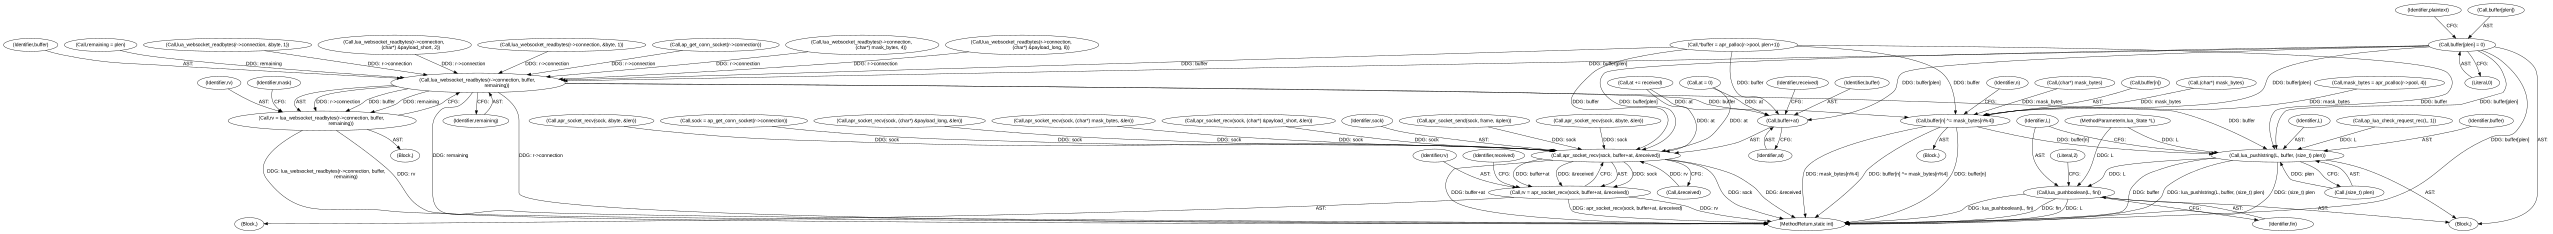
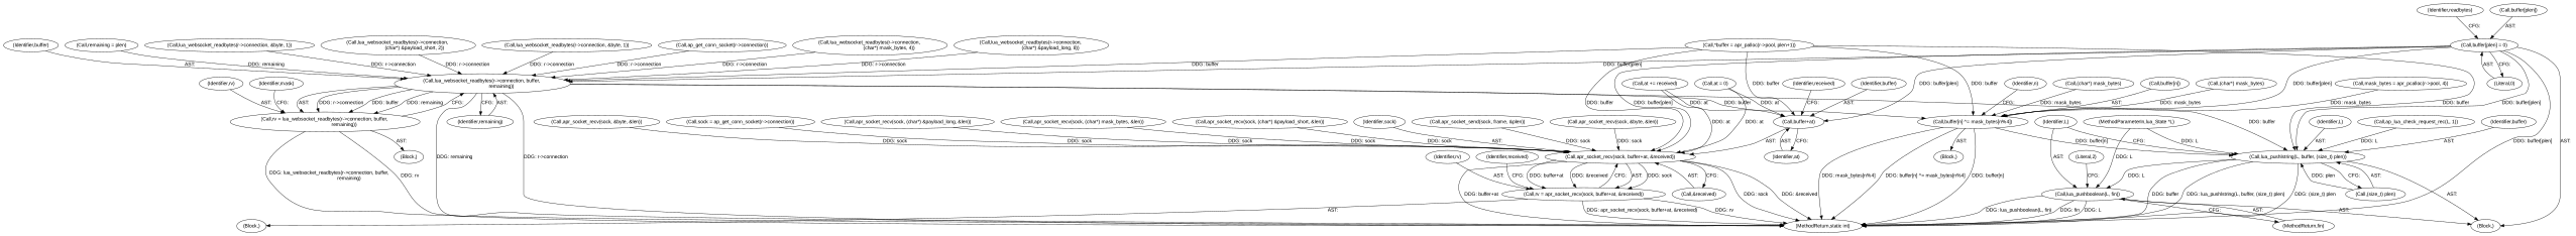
  digraph {
    fontname="Liberation Sans"
    node [fontname="Liberation Sans"]
    edge [fontname="Liberation Sans"]
    n1 [label="(Call,buffer[plen] = 0)"]
    n2 [label="(Call,apr_socket_recv(sock, buffer+at, &received))"]
    n3 [label="(Call,buffer+at)"]
    n4 [label="(Call,lua_websocket_readbytes(r->connection, buffer, \n                            remaining))"]
    n5 [label="(Call,buffer[n] ^= mask_bytes[n%4])"]
    n6 [label="(Call,lua_pushlstring(L, buffer, (size_t) plen))"]
    n7 [label="(Block,)"]
    n8 [label="(Literal,0)"]
    n9 [label="(MethodReturn,static int)"]
    n10 [label="(Call,rv = apr_socket_recv(sock, buffer+at, &received))"]
    n11 [label="(Call,&received)"]
    n12 [label="(Identifier,at)"]
    n13 [label="(Call,rv = lua_websocket_readbytes(r->connection, buffer, \n                            remaining))"]
    n14 [label="(Identifier,remaining)"]
    n15 [label="(Block,)"]
    n16 [label="(Call,lua_pushboolean(L, fin))"]
    n17 [label="(Call,(size_t) plen)"]
    n18 [label="(Block,)"]
    n19 [label="(Block,)"]
-   n20 [label="(Identifier,fin)"]
+   n20 [label="(MethodReturn,fin)"]
    n21 [label="(Call,lua_websocket_readbytes(r->connection, \n                        (char*) &payload_short, 2))"]
    n22 [label="(Call,lua_websocket_readbytes(r->connection, &byte, 1))"]
    n23 [label="(Call,ap_get_conn_socket(r->connection))"]
    n24 [label="(Identifier,buffer)"]
    n25 [label="(Call,buffer[n])"]
    n26 [label="(Identifier,rv)"]
    n27 [label="(Identifier,sock)"]
    n28 [label="(Call,remaining = plen)"]
    n29 [label="(Call,at += received)"]
    n30 [label="(Call,(char*) mask_bytes)"]
    n31 [label="(Identifier,rv)"]
    n32 [label="(Identifier,received)"]
-   n33 [label="(Identifier,plaintext)"]
+   n33 [label="(Identifier,readbytes)"]
    n34 [label="(Identifier,L)"]
    n35 [label="(Literal,2)"]
    n36 [label="(Identifier,received)"]
    n37 [label="(Call,lua_websocket_readbytes(r->connection, &byte, 1))"]
    n38 [label="(Call,buffer[plen])"]
    n39 [label="(Call,apr_socket_recv(sock, (char*) &payload_long, &len))"]
    n40 [label="(Call,*buffer = apr_palloc(r->pool, plen+1))"]
    n41 [label="(MethodParameterIn,lua_State *L)"]
    n42 [label="(Call,apr_socket_recv(sock, (char*) mask_bytes, &len))"]
    n43 [label="(Call,apr_socket_recv(sock, (char*) &payload_short, &len))"]
    n44 [label="(Call,at = 0)"]
    n45 [label="(Identifier,L)"]
    n46 [label="(Call,ap_lua_check_request_rec(L, 1))"]
    n47 [label="(Call,apr_socket_send(sock, frame, &plen))"]
    n48 [label="(Call,apr_socket_recv(sock, &byte, &len))"]
    n49 [label="(Identifier,buffer)"]
    n50 [label="(Call,lua_websocket_readbytes(r->connection, \n                            (char*) mask_bytes, 4))"]
    n51 [label="(Call,lua_websocket_readbytes(r->connection, \n                            (char*) &payload_long, 8))"]
    n52 [label="(Identifier,mask)"]
    n53 [label="(Identifier,buffer)"]
    n54 [label="(Call,mask_bytes = apr_pcalloc(r->pool, 4))"]
    n55 [label="(Identifier,n)"]
    n56 [label="(Call,apr_socket_recv(sock, &byte, &len))"]
    n57 [label="(Call,(char*) mask_bytes)"]
    n58 [label="(Call,sock = ap_get_conn_socket(r->connection))"]
    n1 -> n2 [label="DDG: buffer[plen]"]
    n1 -> n3 [label="DDG: buffer[plen]"]
    n1 -> n4 [label="DDG: buffer[plen]"]
    n1 -> n5 [label="DDG: buffer[plen]"]
    n1 -> n6 [label="DDG: buffer[plen]"]
    n1 -> n7 [label="AST: "]
    n1 -> n8 [label="CFG: "]
    n1 -> n9 [label="DDG: buffer[plen]"]
    n2 -> n9 [label="DDG: sock"]
    n2 -> n9 [label="DDG: &received"]
    n2 -> n9 [label="DDG: buffer+at"]
    n2 -> n10 [label="AST: "]
    n2 -> n10 [label="DDG: sock"]
    n2 -> n10 [label="DDG: buffer+at"]
    n2 -> n10 [label="DDG: &received"]
    n2 -> n11 [label="CFG: "]
    n3 -> n2 [label="AST: "]
    n3 -> n12 [label="CFG: "]
    n4 -> n5 [label="DDG: buffer"]
    n4 -> n6 [label="DDG: buffer"]
    n4 -> n9 [label="DDG: remaining"]
    n4 -> n9 [label="DDG: r->connection"]
    n4 -> n13 [label="AST: "]
    n4 -> n13 [label="DDG: r->connection"]
    n4 -> n13 [label="DDG: buffer"]
    n4 -> n13 [label="DDG: remaining"]
    n4 -> n14 [label="CFG: "]
    n5 -> n6 [label="DDG: buffer[n]"]
    n5 -> n9 [label="DDG: buffer[n] ^= mask_bytes[n%4]"]
    n5 -> n9 [label="DDG: buffer[n]"]
    n5 -> n9 [label="DDG: mask_bytes[n%4]"]
    n5 -> n15 [label="AST: "]
    n6 -> n7 [label="AST: "]
    n6 -> n9 [label="DDG: (size_t) plen"]
    n6 -> n9 [label="DDG: buffer"]
    n6 -> n9 [label="DDG: lua_pushlstring(L, buffer, (size_t) plen)"]
    n6 -> n16 [label="DDG: L"]
    n6 -> n17 [label="CFG: "]
    n8 -> n1 [label="AST: "]
    n10 -> n2 [label="CFG: "]
    n10 -> n9 [label="DDG: rv"]
    n10 -> n9 [label="DDG: apr_socket_recv(sock, buffer+at, &received)"]
    n10 -> n18 [label="AST: "]
-   n11 -> n2 [label="DDG: rv"]
+   n11 -> n2 [label="AST: "]
    n12 -> n3 [label="AST: "]
    n13 -> n4 [label="CFG: "]
    n13 -> n9 [label="DDG: lua_websocket_readbytes(r->connection, buffer, \n                            remaining)"]
    n13 -> n9 [label="DDG: rv"]
    n13 -> n19 [label="AST: "]
    n14 -> n4 [label="AST: "]
    n16 -> n7 [label="AST: "]
    n16 -> n9 [label="DDG: lua_pushboolean(L, fin)"]
    n16 -> n9 [label="DDG: fin"]
    n16 -> n9 [label="DDG: L"]
    n16 -> n20 [label="CFG: "]
    n17 -> n6 [label="AST: "]
    n17 -> n6 [label="DDG: plen"]
    n20 -> n16 [label="AST: "]
    n21 -> n4 [label="DDG: r->connection"]
    n22 -> n4 [label="DDG: r->connection"]
    n23 -> n4 [label="DDG: r->connection"]
    n24 -> n4 [label="AST: "]
    n25 -> n5 [label="AST: "]
    n26 -> n13 [label="AST: "]
    n27 -> n2 [label="AST: "]
    n28 -> n4 [label="DDG: remaining"]
    n29 -> n2 [label="DDG: at"]
    n29 -> n3 [label="DDG: at"]
    n30 -> n5 [label="DDG: mask_bytes"]
    n31 -> n10 [label="AST: "]
    n32 -> n10 [label="CFG: "]
    n33 -> n1 [label="CFG: "]
    n34 -> n6 [label="CFG: "]
    n34 -> n16 [label="AST: "]
    n35 -> n16 [label="CFG: "]
    n36 -> n3 [label="CFG: "]
    n37 -> n4 [label="DDG: r->connection"]
    n38 -> n1 [label="AST: "]
    n39 -> n2 [label="DDG: sock"]
    n40 -> n2 [label="DDG: buffer"]
    n40 -> n3 [label="DDG: buffer"]
    n40 -> n4 [label="DDG: buffer"]
    n40 -> n5 [label="DDG: buffer"]
    n40 -> n6 [label="DDG: buffer"]
    n41 -> n6 [label="DDG: L"]
    n41 -> n16 [label="DDG: L"]
    n42 -> n2 [label="DDG: sock"]
    n43 -> n2 [label="DDG: sock"]
    n44 -> n2 [label="DDG: at"]
    n44 -> n3 [label="DDG: at"]
    n45 -> n6 [label="AST: "]
    n46 -> n6 [label="DDG: L"]
    n47 -> n2 [label="DDG: sock"]
    n48 -> n2 [label="DDG: sock"]
    n49 -> n3 [label="AST: "]
    n50 -> n4 [label="DDG: r->connection"]
    n51 -> n4 [label="DDG: r->connection"]
    n52 -> n13 [label="CFG: "]
    n53 -> n6 [label="AST: "]
    n54 -> n5 [label="DDG: mask_bytes"]
    n55 -> n5 [label="CFG: "]
    n56 -> n2 [label="DDG: sock"]
    n57 -> n5 [label="DDG: mask_bytes"]
    n58 -> n2 [label="DDG: sock"]
  }
